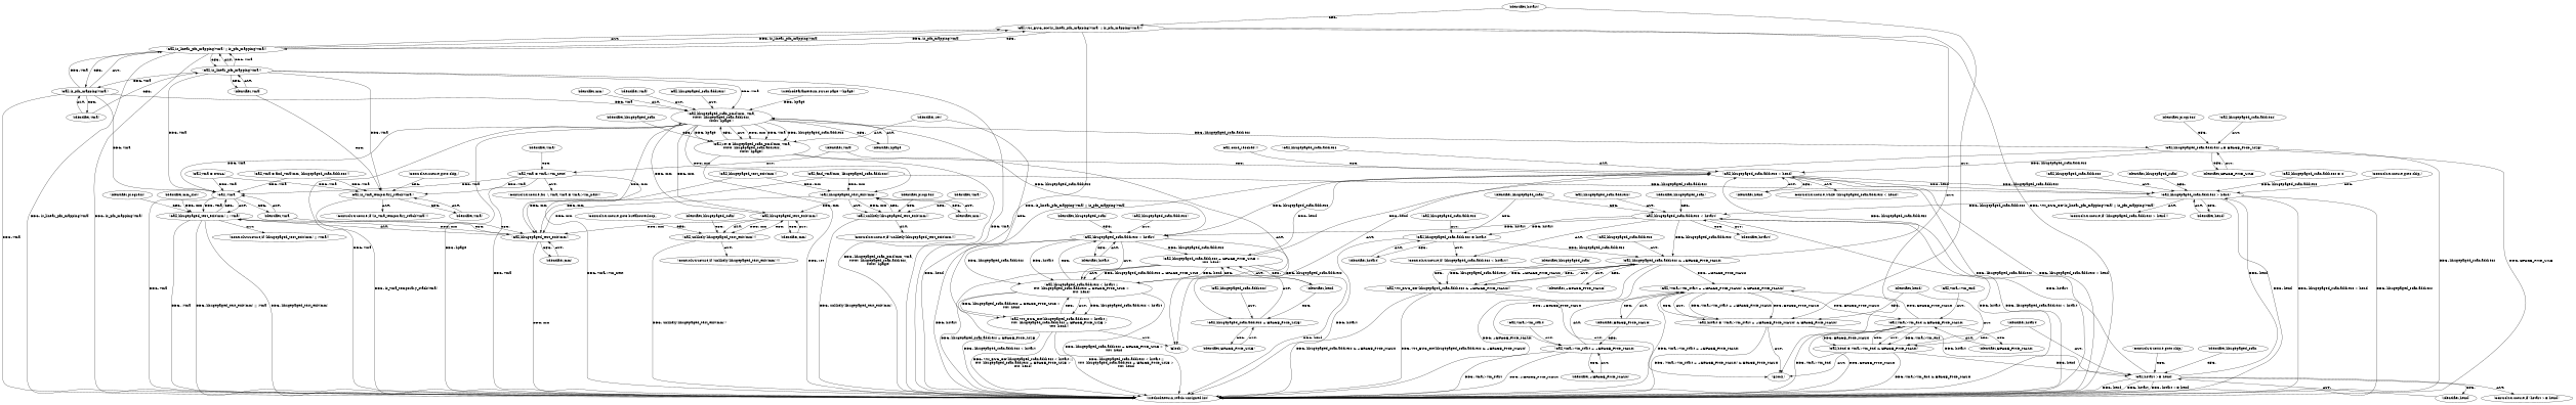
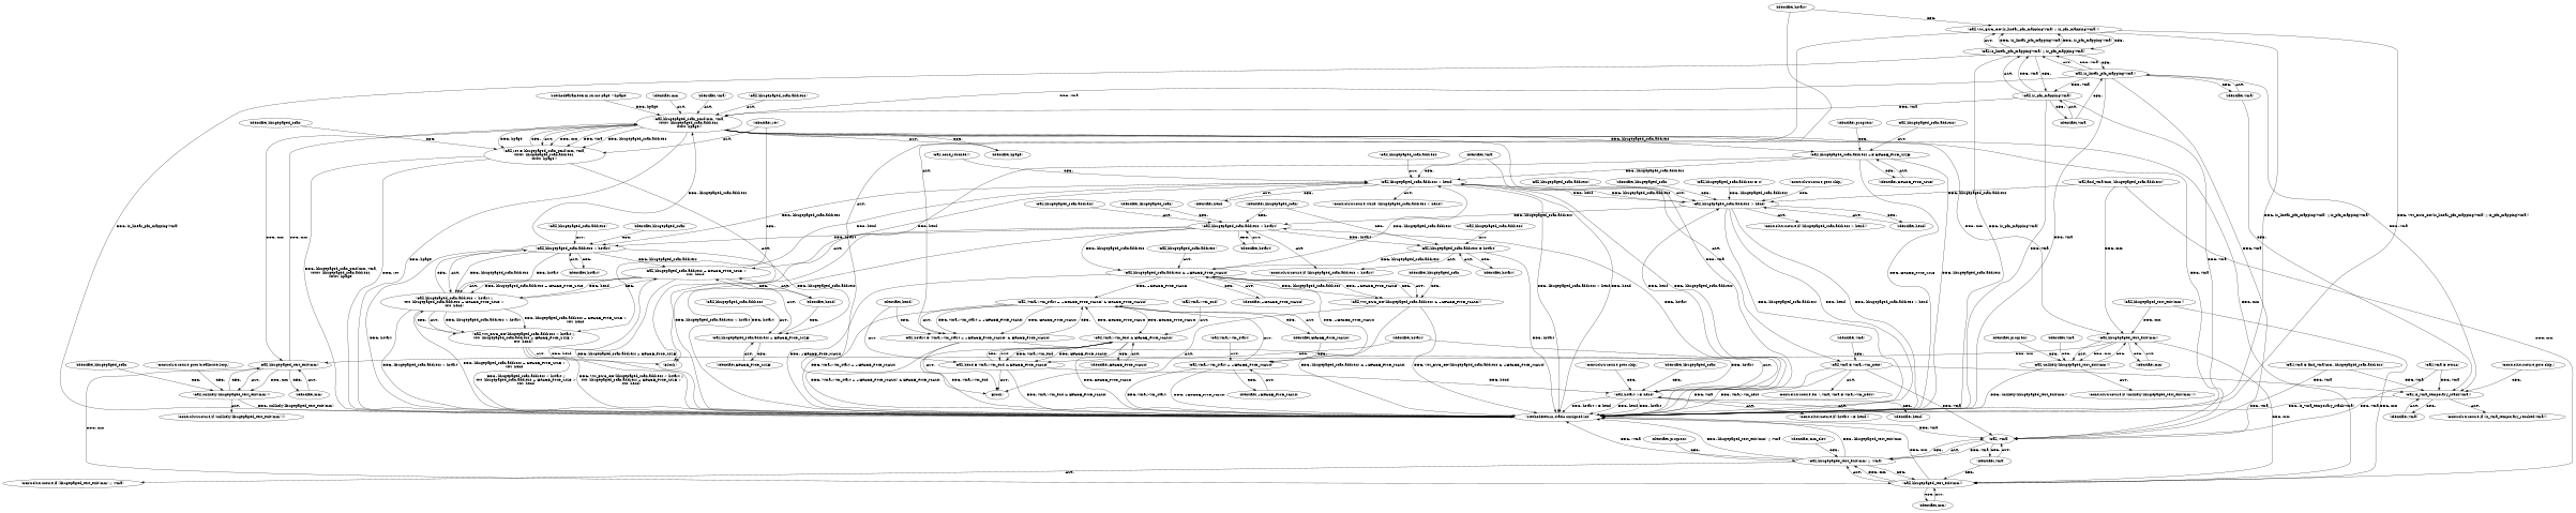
  digraph {
    fontname="DejaVu Serif"
    node [fontname="DejaVu Serif"]
    edge [fontname="DejaVu Serif"]
    n1 [label="(Call,vma = vma->vm_next)"]
    n2 [label="(Call,is_vma_temporary_stack(vma))"]
    n3 [label="(Call,!vma)"]
    n4 [label="(ControlStructure,for (; vma; vma = vma->vm_next))"]
    n5 [label="(MethodReturn,static unsigned int)"]
    n6 [label="(Identifier,vma)"]
-   n7 [label="(ControlStructure,if (is_vma_temporary_stack(vma)))"]
+   n7 [label="(ControlStructure,if (is_vma_temporary_resched(vma)))"]
    n8 [label="(Call,khugepaged_test_exit(mm) || !vma)"]
    n9 [label="(Identifier,vma)"]
    n10 [label="(Call,is_linear_pfn_mapping(vma))"]
    n11 [label="(Call,is_linear_pfn_mapping(vma) || is_pfn_mapping(vma))"]
    n12 [label="(Call,is_pfn_mapping(vma))"]
    n13 [label="(Call,khugepaged_scan_pmd(mm, vma,\n\t\t\t\t\t\t  khugepaged_scan.address,\n\t\t\t\t\t\t  hpage))"]
    n14 [label="(Identifier,vma)"]
    n15 [label="(Call,VM_BUG_ON(is_linear_pfn_mapping(vma) || is_pfn_mapping(vma)))"]
    n16 [label="(Identifier,vma)"]
    n17 [label="(Call,khugepaged_test_exit(mm))"]
    n18 [label="(Call,khugepaged_test_exit(mm))"]
    n19 [label="(Call,khugepaged_test_exit(mm))"]
    n20 [label="(Call,ret = khugepaged_scan_pmd(mm, vma,\n\t\t\t\t\t\t  khugepaged_scan.address,\n\t\t\t\t\t\t  hpage))"]
    n21 [label="(Call,khugepaged_scan.address += HPAGE_PMD_SIZE)"]
    n22 [label="(Identifier,hpage)"]
    n23 [label="(Block,)"]
    n24 [label="(Call,unlikely(khugepaged_test_exit(mm)))"]
    n25 [label="(Identifier,mm)"]
    n26 [label="(Call,unlikely(khugepaged_test_exit(mm)))"]
    n27 [label="(Identifier,mm)"]
    n28 [label="(Identifier,mm)"]
    n29 [label="(Block,)"]
    n30 [label="(Call,khugepaged_scan.address < hend)"]
    n31 [label="(Identifier,HPAGE_PMD_SIZE)"]
    n32 [label="(ControlStructure,if (unlikely(khugepaged_test_exit(mm))))"]
    n33 [label="(ControlStructure,if (unlikely(khugepaged_test_exit(mm))))"]
    n34 [label="(ControlStructure,if (khugepaged_test_exit(mm) || !vma))"]
    n35 [label="(Call,khugepaged_scan.address > hend)"]
    n36 [label="(Call,khugepaged_scan.address < hstart)"]
    n37 [label="(Call,khugepaged_scan.address + HPAGE_PMD_SIZE >\n\t\t\t\t  hend)"]
    n38 [label="(Identifier,hend)"]
    n39 [label="(ControlStructure,while (khugepaged_scan.address < hend))"]
    n40 [label="(Call,khugepaged_scan.address < hstart)"]
    n41 [label="(ControlStructure,if (khugepaged_scan.address > hend))"]
    n42 [label="(Identifier,hend)"]
    n43 [label="(Call,khugepaged_scan.address < hstart ||\n\t\t\t\t  khugepaged_scan.address + HPAGE_PMD_SIZE >\n\t\t\t\t  hend)"]
    n44 [label="(Call,khugepaged_scan.address + HPAGE_PMD_SIZE)"]
    n45 [label="(Identifier,hstart)"]
    n46 [label="(Identifier,hend)"]
    n47 [label="(Call,khugepaged_scan.address = hstart)"]
    n48 [label="(Call,khugepaged_scan.address & ~HPAGE_PMD_MASK)"]
    n49 [label="(ControlStructure,if (khugepaged_scan.address < hstart))"]
    n50 [label="(Identifier,hstart)"]
    n51 [label="(Identifier,hstart)"]
    n52 [label="(Call,(vma->vm_start + ~HPAGE_PMD_MASK) & HPAGE_PMD_MASK)"]
    n53 [label="(Call,vma->vm_start + ~HPAGE_PMD_MASK)"]
    n54 [label="(Call,VM_BUG_ON(khugepaged_scan.address & ~HPAGE_PMD_MASK))"]
    n55 [label="(Identifier,~HPAGE_PMD_MASK)"]
    n56 [label="(Call,hstart = (vma->vm_start + ~HPAGE_PMD_MASK) & HPAGE_PMD_MASK)"]
    n57 [label="(Call,vma->vm_end & HPAGE_PMD_MASK)"]
    n58 [label="(Identifier,HPAGE_PMD_MASK)"]
    n59 [label="(Identifier,~HPAGE_PMD_MASK)"]
    n60 [label="(Call,hstart >= hend)"]
    n61 [label="(Call,hend = vma->vm_end & HPAGE_PMD_MASK)"]
    n62 [label="(Identifier,HPAGE_PMD_MASK)"]
    n63 [label="(ControlStructure,if (hstart >= hend))"]
    n64 [label="(Identifier,hend)"]
    n65 [label="(Call,VM_BUG_ON(khugepaged_scan.address < hstart ||\n\t\t\t\t  khugepaged_scan.address + HPAGE_PMD_SIZE >\n\t\t\t\t  hend))"]
    n66 [label="(Identifier,HPAGE_PMD_SIZE)"]
    n67 [label="(ControlStructure,goto breakouterloop;)"]
    n68 [label="(Call,vma->vm_end)"]
    n69 [label="(Identifier,khugepaged_scan)"]
    n70 [label="(Identifier,khugepaged_scan)"]
    n71 [label="(Call,khugepaged_scan.address)"]
    n72 [label="(Call,vma = NULL)"]
    n73 [label="(Identifier,progress)"]
    n74 [label="(Identifier,khugepaged_scan)"]
    n75 [label="(Identifier,khugepaged_scan)"]
    n76 [label="(Call,khugepaged_scan.address = 0)"]
    n77 [label="(Call,vma = find_vma(mm, khugepaged_scan.address))"]
    n78 [label="(MethodParameterIn,struct page **hpage)"]
    n79 [label="(ControlStructure,goto skip;)"]
    n80 [label="(Call,khugepaged_scan.address)"]
    n81 [label="(Call,vma->vm_start)"]
    n82 [label="(Identifier,vma)"]
    n83 [label="(Identifier,vma)"]
    n84 [label="(Identifier,khugepaged_scan)"]
    n85 [label="(Call,khugepaged_scan.address)"]
    n86 [label="(ControlStructure,goto skip;)"]
    n87 [label="(Call,khugepaged_scan.address)"]
    n88 [label="(Identifier,progress)"]
    n89 [label="(Identifier,mm)"]
    n90 [label="(Identifier,hend)"]
    n91 [label="(Identifier,vma)"]
    n92 [label="(Identifier,mm_slot)"]
    n93 [label="(Call,khugepaged_scan.address)"]
    n94 [label="(Call,find_vma(mm, khugepaged_scan.address))"]
    n95 [label="(Identifier,progress)"]
    n96 [label="(Identifier,khugepaged_scan)"]
    n97 [label="(Identifier,hstart)"]
    n98 [label="(ControlStructure,goto skip;)"]
    n99 [label="(Call,khugepaged_scan.address)"]
    n100 [label="(Identifier,ret)"]
    n101 [label="(Call,khugepaged_test_exit(mm))"]
    n102 [label="(Identifier,khugepaged_scan)"]
    n103 [label="(Call,khugepaged_scan.address)"]
    n104 [label="(Identifier,vma)"]
    n105 [label="(Identifier,hstart)"]
    n106 [label="(Call,cond_resched())"]
    n107 [label="(Identifier,khugepaged_scan)"]
    n108 [label="(Call,khugepaged_scan.address)"]
    n109 [label="(Call,khugepaged_scan.address)"]
    n1 -> n2 [label="DDG: vma"]
    n1 -> n3 [label="DDG: vma"]
    n1 -> n4 [label="AST: "]
    n1 -> n5 [label="DDG: vma"]
    n1 -> n5 [label="DDG: vma->vm_next"]
    n2 -> n5 [label="DDG: is_vma_temporary_stack(vma)"]
    n2 -> n6 [label="CFG: "]
    n2 -> n7 [label="AST: "]
-   n3 -> n5 [label="DDG: vma"]
+   n5 -> n3 [label="DDG: vma"]
    n3 -> n8 [label="AST: "]
    n3 -> n8 [label="DDG: vma"]
    n3 -> n9 [label="CFG: "]
    n6 -> n2 [label="AST: "]
    n8 -> n3 [label="CFG: "]
    n8 -> n5 [label="DDG: khugepaged_test_exit(mm)"]
    n8 -> n5 [label="DDG: !vma"]
    n8 -> n5 [label="DDG: khugepaged_test_exit(mm) || !vma"]
    n8 -> n19 [label="CFG: "]
    n8 -> n34 [label="AST: "]
    n9 -> n3 [label="AST: "]
    n9 -> n19 [label="CFG: "]
    n10 -> n2 [label="DDG: vma"]
    n10 -> n3 [label="DDG: vma"]
    n10 -> n5 [label="DDG: vma"]
    n10 -> n11 [label="AST: "]
    n10 -> n11 [label="DDG: vma"]
    n10 -> n12 [label="DDG: vma"]
    n10 -> n13 [label="DDG: vma"]
    n10 -> n14 [label="CFG: "]
    n11 -> n5 [label="DDG: is_linear_pfn_mapping(vma)"]
    n11 -> n5 [label="DDG: is_pfn_mapping(vma)"]
    n11 -> n10 [label="CFG: "]
    n11 -> n12 [label="CFG: "]
    n11 -> n15 [label="AST: "]
    n11 -> n15 [label="DDG: is_linear_pfn_mapping(vma)"]
    n11 -> n15 [label="DDG: is_pfn_mapping(vma)"]
    n12 -> n3 [label="DDG: vma"]
    n12 -> n5 [label="DDG: vma"]
    n12 -> n11 [label="AST: "]
    n12 -> n11 [label="DDG: vma"]
    n12 -> n13 [label="DDG: vma"]
    n12 -> n16 [label="CFG: "]
    n13 -> n3 [label="DDG: vma"]
    n13 -> n5 [label="DDG: hpage"]
    n13 -> n5 [label="DDG: vma"]
    n13 -> n17 [label="DDG: mm"]
    n13 -> n18 [label="DDG: mm"]
    n13 -> n19 [label="DDG: mm"]
    n13 -> n20 [label="AST: "]
    n13 -> n20 [label="DDG: mm"]
    n13 -> n20 [label="DDG: vma"]
    n13 -> n20 [label="DDG: khugepaged_scan.address"]
    n13 -> n20 [label="DDG: hpage"]
    n13 -> n21 [label="DDG: khugepaged_scan.address"]
    n13 -> n22 [label="CFG: "]
    n14 -> n2 [label="CFG: "]
    n14 -> n10 [label="AST: "]
    n15 -> n5 [label="DDG: is_linear_pfn_mapping(vma) || is_pfn_mapping(vma)"]
    n15 -> n5 [label="DDG: VM_BUG_ON(is_linear_pfn_mapping(vma) || is_pfn_mapping(vma))"]
    n15 -> n11 [label="CFG: "]
    n15 -> n23 [label="AST: "]
    n16 -> n10 [label="CFG: "]
    n16 -> n12 [label="AST: "]
    n17 -> n18 [label="DDG: mm"]
    n17 -> n19 [label="DDG: mm"]
    n17 -> n24 [label="AST: "]
    n17 -> n24 [label="DDG: mm"]
    n17 -> n25 [label="CFG: "]
    n18 -> n13 [label="DDG: mm"]
    n18 -> n19 [label="DDG: mm"]
    n18 -> n26 [label="AST: "]
    n18 -> n26 [label="DDG: mm"]
    n18 -> n27 [label="CFG: "]
    n19 -> n5 [label="DDG: mm"]
    n19 -> n8 [label="AST: "]
    n19 -> n8 [label="DDG: mm"]
    n19 -> n28 [label="CFG: "]
    n20 -> n5 [label="DDG: khugepaged_scan_pmd(mm, vma,\n\t\t\t\t\t\t  khugepaged_scan.address,\n\t\t\t\t\t\t  hpage)"]
    n20 -> n5 [label="DDG: ret"]
    n20 -> n13 [label="CFG: "]
    n20 -> n29 [label="AST: "]
    n21 -> n5 [label="DDG: HPAGE_PMD_SIZE"]
    n21 -> n5 [label="DDG: khugepaged_scan.address"]
    n21 -> n29 [label="AST: "]
    n21 -> n30 [label="DDG: khugepaged_scan.address"]
    n21 -> n31 [label="CFG: "]
    n22 -> n13 [label="AST: "]
    n24 -> n5 [label="DDG: unlikely(khugepaged_test_exit(mm))"]
    n24 -> n17 [label="CFG: "]
    n24 -> n32 [label="AST: "]
    n25 -> n17 [label="AST: "]
    n26 -> n5 [label="DDG: unlikely(khugepaged_test_exit(mm))"]
    n26 -> n18 [label="CFG: "]
    n26 -> n33 [label="AST: "]
    n27 -> n18 [label="AST: "]
    n28 -> n19 [label="AST: "]
    n30 -> n5 [label="DDG: khugepaged_scan.address < hend"]
    n30 -> n5 [label="DDG: hend"]
    n30 -> n5 [label="DDG: khugepaged_scan.address"]
    n30 -> n35 [label="DDG: khugepaged_scan.address"]
    n30 -> n36 [label="DDG: khugepaged_scan.address"]
    n30 -> n37 [label="DDG: hend"]
    n30 -> n38 [label="CFG: "]
    n30 -> n39 [label="AST: "]
    n31 -> n21 [label="AST: "]
    n35 -> n5 [label="DDG: khugepaged_scan.address"]
    n35 -> n5 [label="DDG: hend"]
    n35 -> n5 [label="DDG: khugepaged_scan.address > hend"]
    n35 -> n30 [label="DDG: hend"]
    n35 -> n40 [label="DDG: khugepaged_scan.address"]
    n35 -> n41 [label="AST: "]
    n35 -> n42 [label="CFG: "]
    n36 -> n5 [label="DDG: hstart"]
    n36 -> n13 [label="DDG: khugepaged_scan.address"]
    n36 -> n37 [label="DDG: khugepaged_scan.address"]
    n36 -> n43 [label="AST: "]
    n36 -> n43 [label="DDG: khugepaged_scan.address"]
    n36 -> n43 [label="DDG: hstart"]
    n36 -> n44 [label="DDG: khugepaged_scan.address"]
    n36 -> n45 [label="CFG: "]
    n37 -> n5 [label="DDG: hend"]
    n37 -> n5 [label="DDG: khugepaged_scan.address + HPAGE_PMD_SIZE"]
    n37 -> n30 [label="DDG: hend"]
    n37 -> n43 [label="AST: "]
    n37 -> n43 [label="DDG: khugepaged_scan.address + HPAGE_PMD_SIZE"]
    n37 -> n43 [label="DDG: hend"]
    n37 -> n46 [label="CFG: "]
    n38 -> n30 [label="AST: "]
    n40 -> n5 [label="DDG: khugepaged_scan.address < hstart"]
    n40 -> n5 [label="DDG: hstart"]
    n40 -> n36 [label="DDG: hstart"]
    n40 -> n47 [label="DDG: hstart"]
    n40 -> n48 [label="DDG: khugepaged_scan.address"]
    n40 -> n49 [label="AST: "]
    n40 -> n50 [label="CFG: "]
    n42 -> n35 [label="AST: "]
    n43 -> n5 [label="DDG: khugepaged_scan.address < hstart"]
    n43 -> n5 [label="DDG: khugepaged_scan.address + HPAGE_PMD_SIZE >\n\t\t\t\t  hend"]
    n43 -> n36 [label="CFG: "]
    n43 -> n37 [label="CFG: "]
    n43 -> n65 [label="AST: "]
    n43 -> n65 [label="DDG: khugepaged_scan.address < hstart"]
    n43 -> n65 [label="DDG: khugepaged_scan.address + HPAGE_PMD_SIZE >\n\t\t\t\t  hend"]
    n44 -> n37 [label="AST: "]
    n44 -> n66 [label="CFG: "]
    n45 -> n36 [label="AST: "]
    n46 -> n37 [label="AST: "]
    n46 -> n44 [label="CFG: "]
    n47 -> n5 [label="DDG: hstart"]
    n47 -> n48 [label="DDG: khugepaged_scan.address"]
    n47 -> n49 [label="AST: "]
    n47 -> n51 [label="CFG: "]
    n48 -> n5 [label="DDG: ~HPAGE_PMD_MASK"]
    n48 -> n30 [label="DDG: khugepaged_scan.address"]
    n48 -> n52 [label="DDG: ~HPAGE_PMD_MASK"]
    n48 -> n53 [label="DDG: ~HPAGE_PMD_MASK"]
    n48 -> n54 [label="AST: "]
    n48 -> n54 [label="DDG: khugepaged_scan.address"]
    n48 -> n54 [label="DDG: ~HPAGE_PMD_MASK"]
    n48 -> n55 [label="CFG: "]
    n50 -> n40 [label="AST: "]
    n51 -> n47 [label="AST: "]
    n52 -> n5 [label="DDG: vma->vm_start + ~HPAGE_PMD_MASK"]
    n52 -> n56 [label="AST: "]
    n52 -> n56 [label="DDG: vma->vm_start + ~HPAGE_PMD_MASK"]
    n52 -> n56 [label="DDG: HPAGE_PMD_MASK"]
    n52 -> n57 [label="DDG: HPAGE_PMD_MASK"]
    n52 -> n58 [label="CFG: "]
    n53 -> n5 [label="DDG: vma->vm_start"]
    n53 -> n5 [label="DDG: ~HPAGE_PMD_MASK"]
    n53 -> n52 [label="AST: "]
    n53 -> n59 [label="CFG: "]
    n54 -> n5 [label="DDG: khugepaged_scan.address & ~HPAGE_PMD_MASK"]
    n54 -> n5 [label="DDG: VM_BUG_ON(khugepaged_scan.address & ~HPAGE_PMD_MASK)"]
    n54 -> n23 [label="AST: "]
    n54 -> n48 [label="CFG: "]
    n55 -> n48 [label="AST: "]
    n56 -> n5 [label="DDG: (vma->vm_start + ~HPAGE_PMD_MASK) & HPAGE_PMD_MASK"]
    n56 -> n23 [label="AST: "]
    n56 -> n52 [label="CFG: "]
    n56 -> n60 [label="DDG: hstart"]
    n57 -> n5 [label="DDG: HPAGE_PMD_MASK"]
    n57 -> n5 [label="DDG: vma->vm_end"]
    n57 -> n52 [label="DDG: HPAGE_PMD_MASK"]
    n57 -> n61 [label="AST: "]
    n57 -> n61 [label="DDG: vma->vm_end"]
    n57 -> n61 [label="DDG: HPAGE_PMD_MASK"]
    n57 -> n62 [label="CFG: "]
    n58 -> n52 [label="AST: "]
    n58 -> n53 [label="CFG: "]
    n59 -> n53 [label="AST: "]
    n60 -> n5 [label="DDG: hend"]
    n60 -> n5 [label="DDG: hstart"]
    n60 -> n5 [label="DDG: hstart >= hend"]
    n60 -> n35 [label="DDG: hend"]
    n60 -> n40 [label="DDG: hstart"]
    n60 -> n63 [label="AST: "]
    n60 -> n64 [label="CFG: "]
    n61 -> n5 [label="DDG: vma->vm_end & HPAGE_PMD_MASK"]
    n61 -> n23 [label="AST: "]
    n61 -> n57 [label="CFG: "]
    n61 -> n60 [label="DDG: hend"]
    n62 -> n57 [label="AST: "]
    n64 -> n60 [label="AST: "]
    n65 -> n5 [label="DDG: VM_BUG_ON(khugepaged_scan.address < hstart ||\n\t\t\t\t  khugepaged_scan.address + HPAGE_PMD_SIZE >\n\t\t\t\t  hend)"]
    n65 -> n5 [label="DDG: khugepaged_scan.address < hstart ||\n\t\t\t\t  khugepaged_scan.address + HPAGE_PMD_SIZE >\n\t\t\t\t  hend"]
    n65 -> n29 [label="AST: "]
    n65 -> n43 [label="CFG: "]
    n66 -> n44 [label="AST: "]
    n67 -> n26 [label="CFG: "]
    n68 -> n57 [label="AST: "]
    n69 -> n36 [label="CFG: "]
    n70 -> n40 [label="CFG: "]
    n70 -> n47 [label="CFG: "]
    n71 -> n35 [label="AST: "]
    n72 -> n2 [label="DDG: vma"]
    n72 -> n3 [label="DDG: vma"]
    n73 -> n8 [label="CFG: "]
    n74 -> n35 [label="CFG: "]
    n75 -> n40 [label="CFG: "]
    n76 -> n35 [label="DDG: khugepaged_scan.address"]
    n77 -> n2 [label="DDG: vma"]
    n77 -> n3 [label="DDG: vma"]
    n78 -> n13 [label="DDG: hpage"]
    n79 -> n60 [label="CFG: "]
    n80 -> n30 [label="AST: "]
    n81 -> n53 [label="AST: "]
    n82 -> n1 [label="AST: "]
    n82 -> n30 [label="CFG: "]
    n83 -> n1 [label="CFG: "]
    n84 -> n26 [label="CFG: "]
    n85 -> n36 [label="AST: "]
    n86 -> n35 [label="CFG: "]
    n87 -> n40 [label="AST: "]
    n88 -> n21 [label="CFG: "]
    n89 -> n13 [label="AST: "]
    n90 -> n56 [label="CFG: "]
    n90 -> n61 [label="AST: "]
    n91 -> n13 [label="AST: "]
-   n92 -> n8 [label="DDG: mm"]
+   n92 -> n8 [label="CFG: "]
    n93 -> n47 [label="AST: "]
    n94 -> n17 [label="DDG: mm"]
    n94 -> n19 [label="DDG: mm"]
    n94 -> n35 [label="DDG: khugepaged_scan.address"]
    n95 -> n24 [label="CFG: "]
    n96 -> n60 [label="CFG: "]
    n97 -> n60 [label="AST: "]
    n97 -> n61 [label="CFG: "]
    n98 -> n2 [label="CFG: "]
    n99 -> n13 [label="AST: "]
    n100 -> n20 [label="AST: "]
    n100 -> n65 [label="CFG: "]
    n101 -> n17 [label="DDG: mm"]
    n101 -> n19 [label="DDG: mm"]
    n102 -> n20 [label="CFG: "]
    n103 -> n21 [label="AST: "]
    n104 -> n24 [label="CFG: "]
    n105 -> n15 [label="CFG: "]
    n105 -> n56 [label="AST: "]
    n106 -> n30 [label="CFG: "]
    n107 -> n54 [label="CFG: "]
    n108 -> n44 [label="AST: "]
    n109 -> n48 [label="AST: "]
  }
